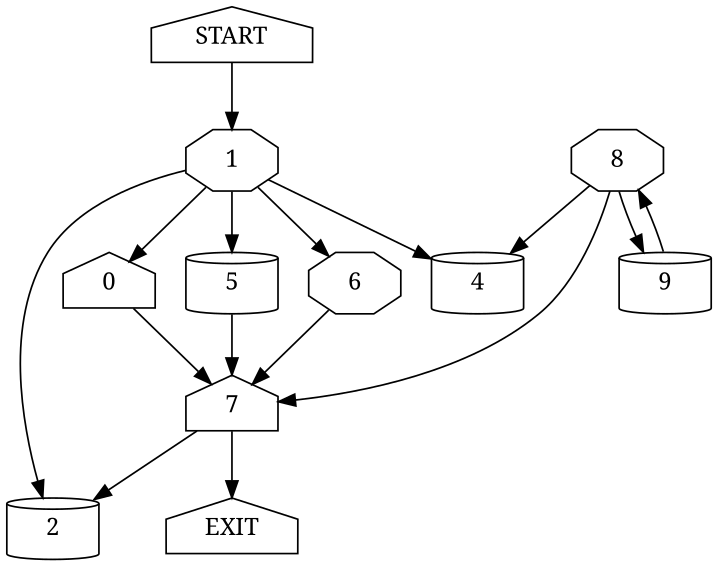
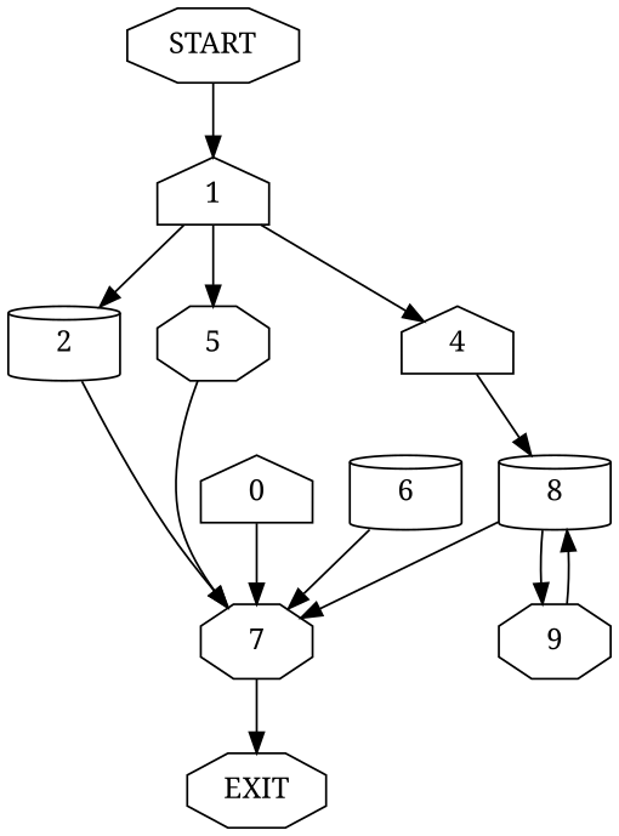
  digraph {
    fontname="Noto Serif"
    node [fontname="Noto Serif" shape=octagon]
    edge [fontname="Noto Serif"]
-   n1 [label=START shape=house]
-   1
+   n1 [label=START]
+   1 [shape=house]
    2 [shape=cylinder]
    n4 [label=0 shape=house]
-   4 [shape=cylinder]
-   5 [shape=cylinder]
-   6
-   n8 [label=EXIT shape=house]
-   7 [shape=house]
-   8
-   9 [shape=cylinder]
+   4 [shape=house]
+   5
+   6 [shape=cylinder]
+   n8 [label=EXIT]
+   7
+   8 [shape=cylinder]
+   9
    n1 -> 1
    1 -> 2
-   1 -> n4
    1 -> 4
    1 -> 5
-   1 -> 6
-   7 -> 2
+   2 -> 7
    n4 -> 7
-   8 -> 4
+   4 -> 8
    5 -> 7
    6 -> 7
    7 -> n8
    8 -> 7
    8 -> 9
    9 -> 8
  }
